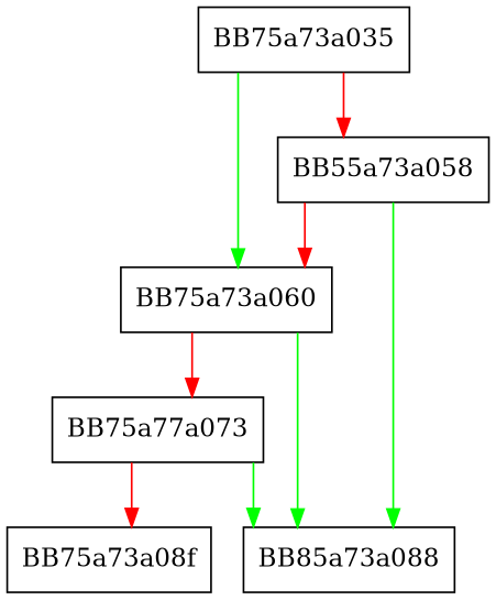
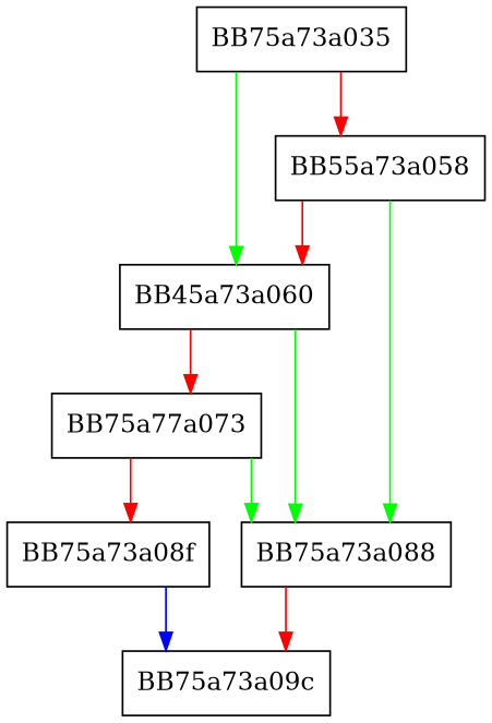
  digraph {
    splines=ortho
    node [shape=box]
    edge [color=red]
    n1 [label=BB75a73a035]
-   BB75a73a060
+   BB75a73a060 [label=BB45a73a060]
    n3 [label=BB55a73a058]
-   BB75a73a088 [label=BB85a73a088]
+   BB75a73a088
    n5 [label=BB75a77a073]
+   BB75a73a09c
    n7 [label=BB75a73a08f]
    n1 -> BB75a73a060 [color=green]
    n1 -> n3
    BB75a73a060 -> BB75a73a088 [color=green]
    BB75a73a060 -> n5
    n3 -> BB75a73a060
    n3 -> BB75a73a088 [color=green]
+   BB75a73a088 -> BB75a73a09c
    n5 -> BB75a73a088 [color=green]
    n5 -> n7
+   n7 -> BB75a73a09c [color=blue]
  }
